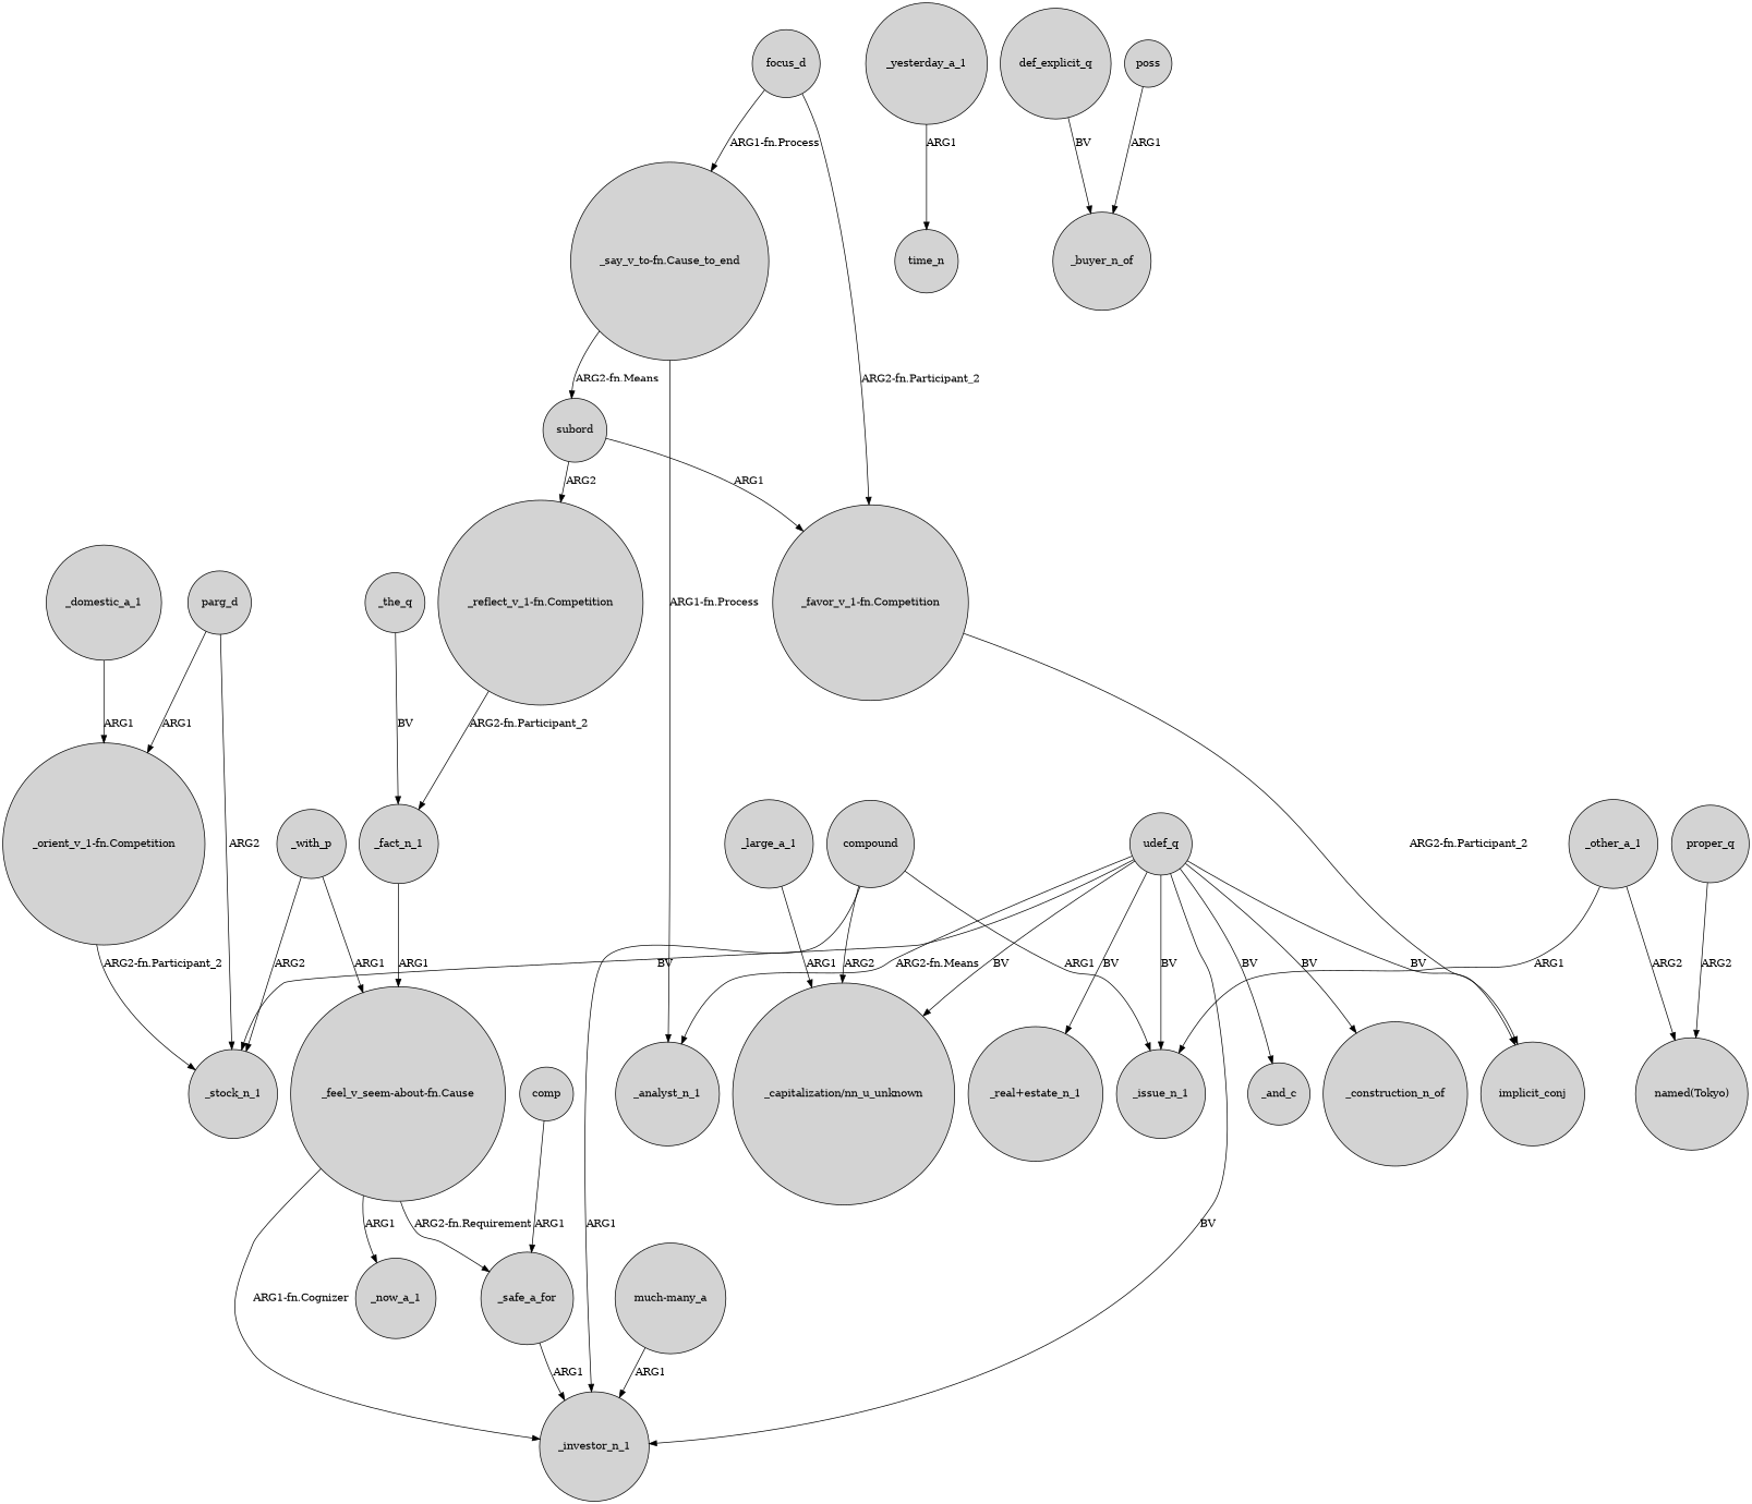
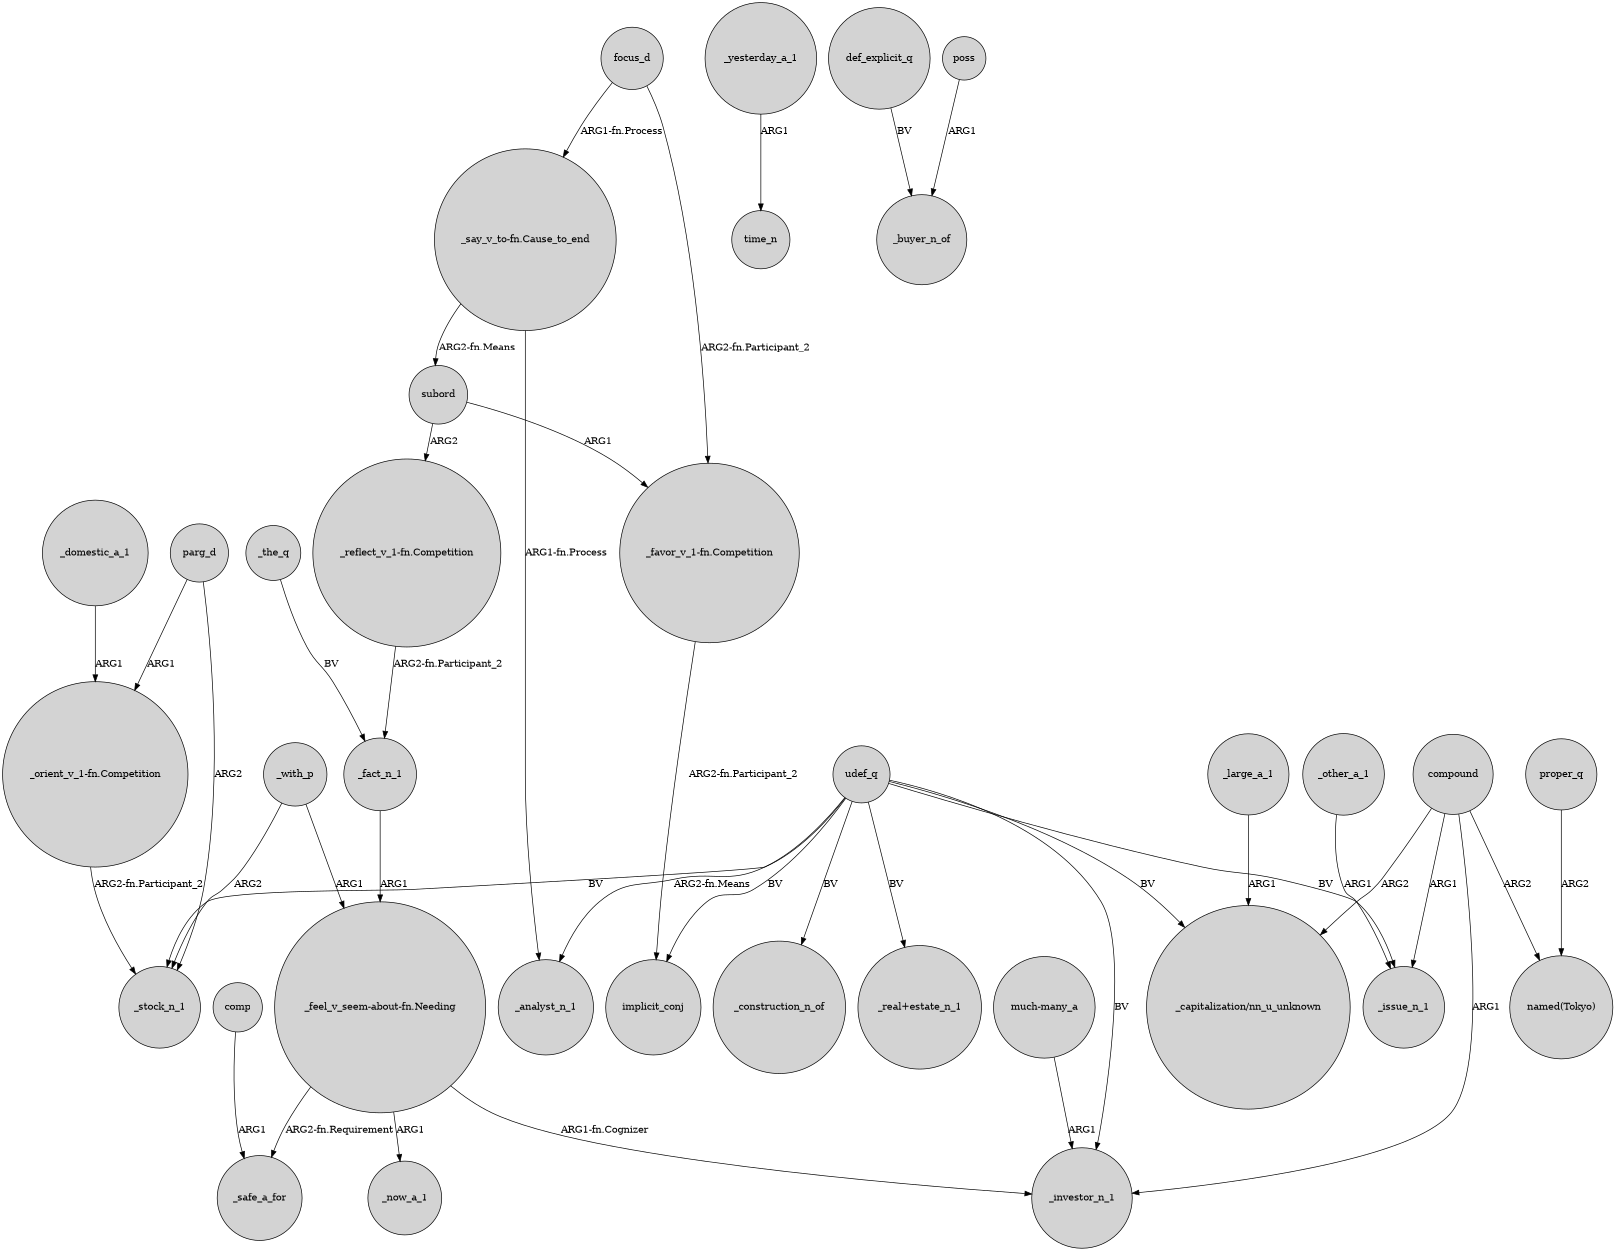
  digraph {
    node [shape=circle style=filled]
    _domestic_a_1
    "_orient_v_1-fn.Competition"
    _stock_n_1
    "_favor_v_1-fn.Competition"
    implicit_conj
    _large_a_1
    "_capitalization/nn_u_unknown"
    subord
    "_reflect_v_1-fn.Competition"
    _fact_n_1
    udef_q
    _analyst_n_1
-   _and_c
    _investor_n_1
    _issue_n_1
    _construction_n_of
    "_real+estate_n_1"
    comp
    _safe_a_for
    focus_d
    "_say_v_to-fn.Cause_to_end"
-   "_feel_v_seem-about-fn.Needing" [label="_feel_v_seem-about-fn.Cause"]
+   "_feel_v_seem-about-fn.Needing"
    _now_a_1
    _yesterday_a_1
    time_n
    compound
    "named(Tokyo)"
    _the_q
    def_explicit_q
    _buyer_n_of
    proper_q
    poss
    parg_d
    _with_p
    _other_a_1
    "much-many_a"
    _domestic_a_1 -> "_orient_v_1-fn.Competition" [label=ARG1]
    "_orient_v_1-fn.Competition" -> _stock_n_1 [label="ARG2-fn.Participant_2"]
    "_favor_v_1-fn.Competition" -> implicit_conj [label="ARG2-fn.Participant_2"]
    _large_a_1 -> "_capitalization/nn_u_unknown" [label=ARG1]
    subord -> "_favor_v_1-fn.Competition" [label=ARG1]
    subord -> "_reflect_v_1-fn.Competition" [label=ARG2]
    "_reflect_v_1-fn.Competition" -> _fact_n_1 [label="ARG2-fn.Participant_2"]
    _fact_n_1 -> "_feel_v_seem-about-fn.Needing" [label=ARG1]
    udef_q -> _stock_n_1 [label=BV]
    udef_q -> implicit_conj [label=BV]
    udef_q -> "_capitalization/nn_u_unknown" [label=BV]
    udef_q -> _analyst_n_1 [label="ARG2-fn.Means"]
-   udef_q -> _and_c [label=BV]
    udef_q -> _investor_n_1 [label=BV]
    udef_q -> _issue_n_1 [label=BV]
    udef_q -> _construction_n_of [label=BV]
    udef_q -> "_real+estate_n_1" [label=BV]
    comp -> _safe_a_for [label=ARG1]
-   _safe_a_for -> _investor_n_1 [label=ARG1]
    focus_d -> "_favor_v_1-fn.Competition" [label="ARG2-fn.Participant_2"]
    focus_d -> "_say_v_to-fn.Cause_to_end" [label="ARG1-fn.Process"]
    "_say_v_to-fn.Cause_to_end" -> subord [label="ARG2-fn.Means"]
    "_say_v_to-fn.Cause_to_end" -> _analyst_n_1 [label="ARG1-fn.Process"]
    "_feel_v_seem-about-fn.Needing" -> _investor_n_1 [label="ARG1-fn.Cognizer"]
    "_feel_v_seem-about-fn.Needing" -> _safe_a_for [label="ARG2-fn.Requirement"]
    "_feel_v_seem-about-fn.Needing" -> _now_a_1 [label=ARG1]
    _yesterday_a_1 -> time_n [label=ARG1]
    compound -> "_capitalization/nn_u_unknown" [label=ARG2]
    compound -> _investor_n_1 [label=ARG1]
    compound -> _issue_n_1 [label=ARG1]
-   _other_a_1 -> "named(Tokyo)" [label=ARG2]
+   compound -> "named(Tokyo)" [label=ARG2]
    _the_q -> _fact_n_1 [label=BV]
    def_explicit_q -> _buyer_n_of [label=BV]
    proper_q -> "named(Tokyo)" [label=ARG2]
    poss -> _buyer_n_of [label=ARG1]
    parg_d -> "_orient_v_1-fn.Competition" [label=ARG1]
    parg_d -> _stock_n_1 [label=ARG2]
    _with_p -> _stock_n_1 [label=ARG2]
    _with_p -> "_feel_v_seem-about-fn.Needing" [label=ARG1]
    _other_a_1 -> _issue_n_1 [label=ARG1]
    "much-many_a" -> _investor_n_1 [label=ARG1]
  }
